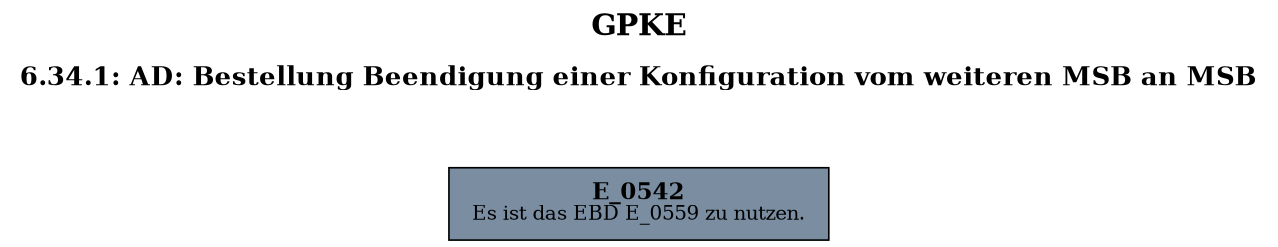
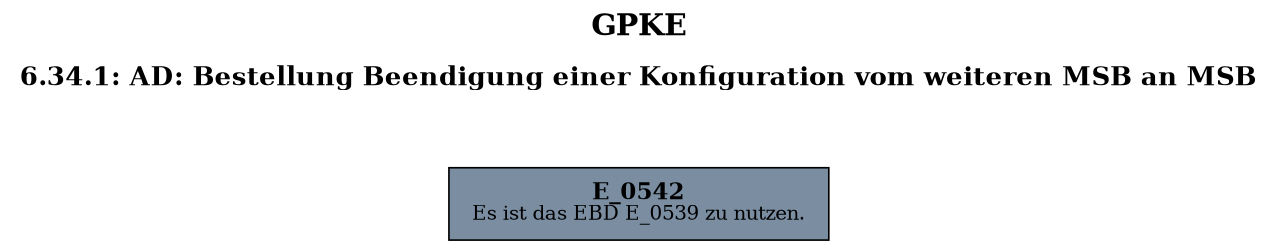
  digraph {
    concentrate=true
    label=<<B><FONT POINT-SIZE="18">GPKE</FONT></B><BR/><BR/><B><FONT POINT-SIZE="16">6.34.1: AD: Bestellung Beendigung einer Konfiguration vom weiteren MSB an MSB</FONT></B><BR/><BR/><BR/><BR/>>
    labelloc=t
    pack=true
    packmode=array
    rankdir=LR
-   n1 [fillcolor="#7a8da1" label=<<B>E_0542</B><BR align="center"/><FONT point-size="12">Es ist das EBD E_0559 zu nutzen.</FONT><BR align="center"/>> margin="0.2,0.12" shape=box style=filled]
+   n1 [fillcolor="#7a8da1" label=<<B>E_0542</B><BR align="center"/><FONT point-size="12">Es ist das EBD E_0539 zu nutzen.</FONT><BR align="center"/>> margin="0.2,0.12" shape=box style=filled]
  }
